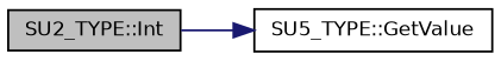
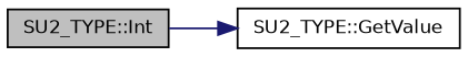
  digraph {
    rankdir=LR
    node [color=black fontname=Helvetica fontsize=10 shape=record style=filled]
    n1 [fillcolor=grey75 fontcolor=black height=0.2 label="SU2_TYPE::Int" width=0.4]
-   n2 [fillcolor=white height=0.2 label="SU5_TYPE::GetValue" width=0.4]
+   n2 [fillcolor=white height=0.2 label="SU2_TYPE::GetValue" width=0.4]
    n1 -> n2 [color=midnightblue fontname=Helvetica fontsize=10 labelfontname=Helvetica labelfontsize=10 style=solid]
  }
